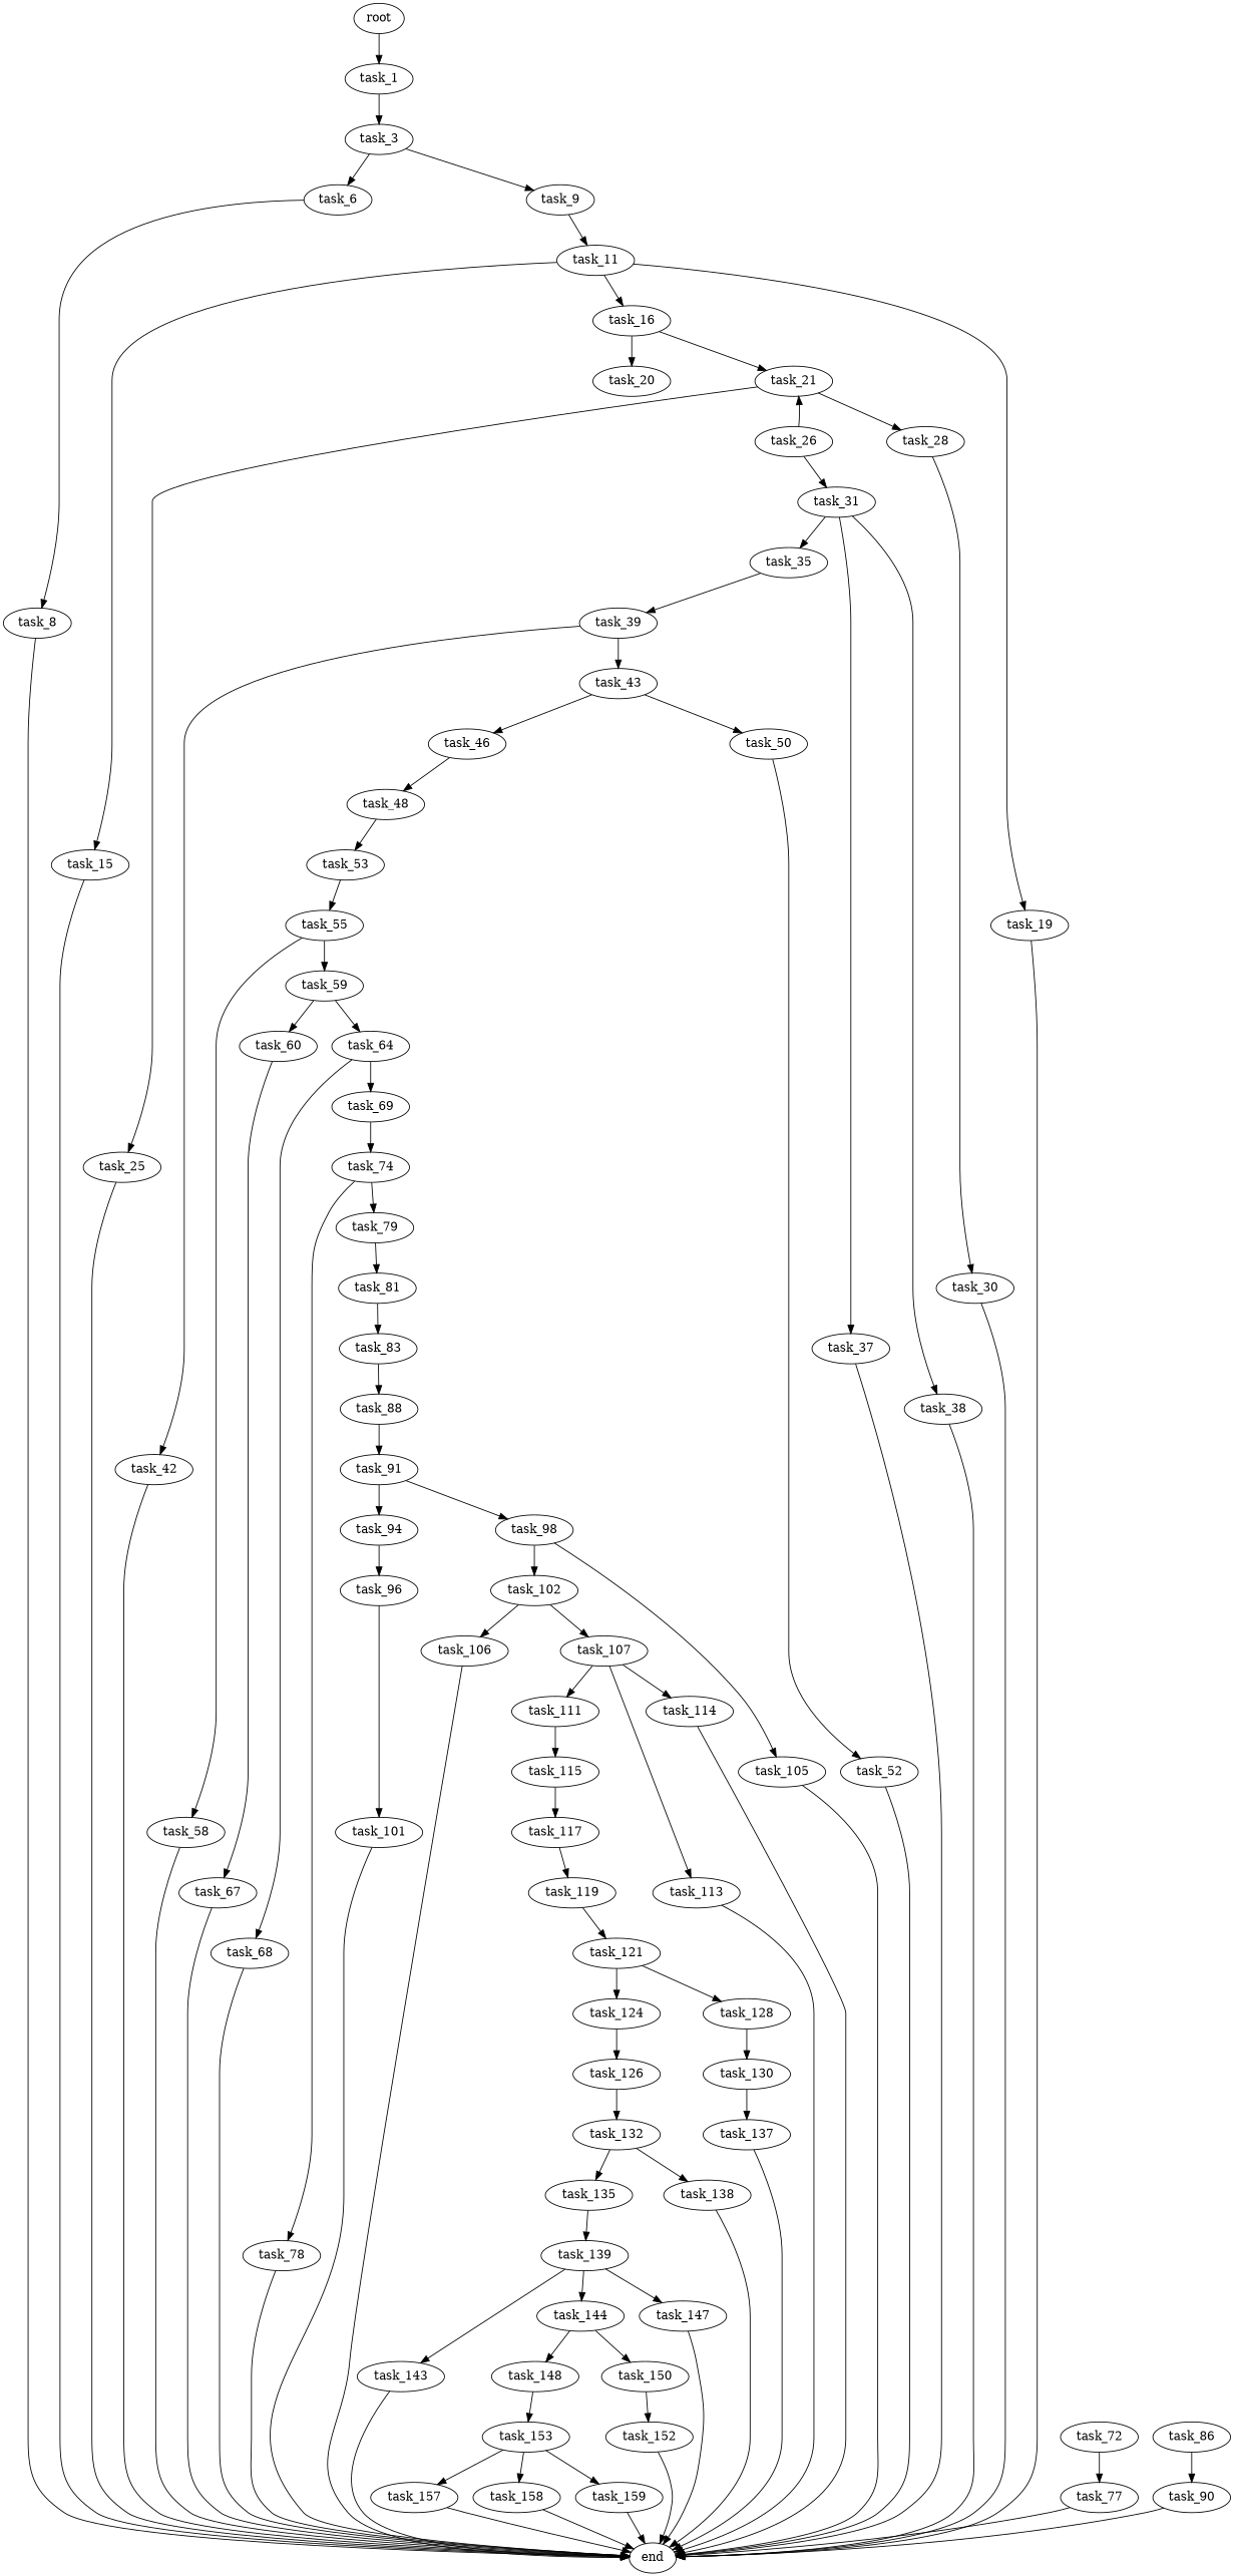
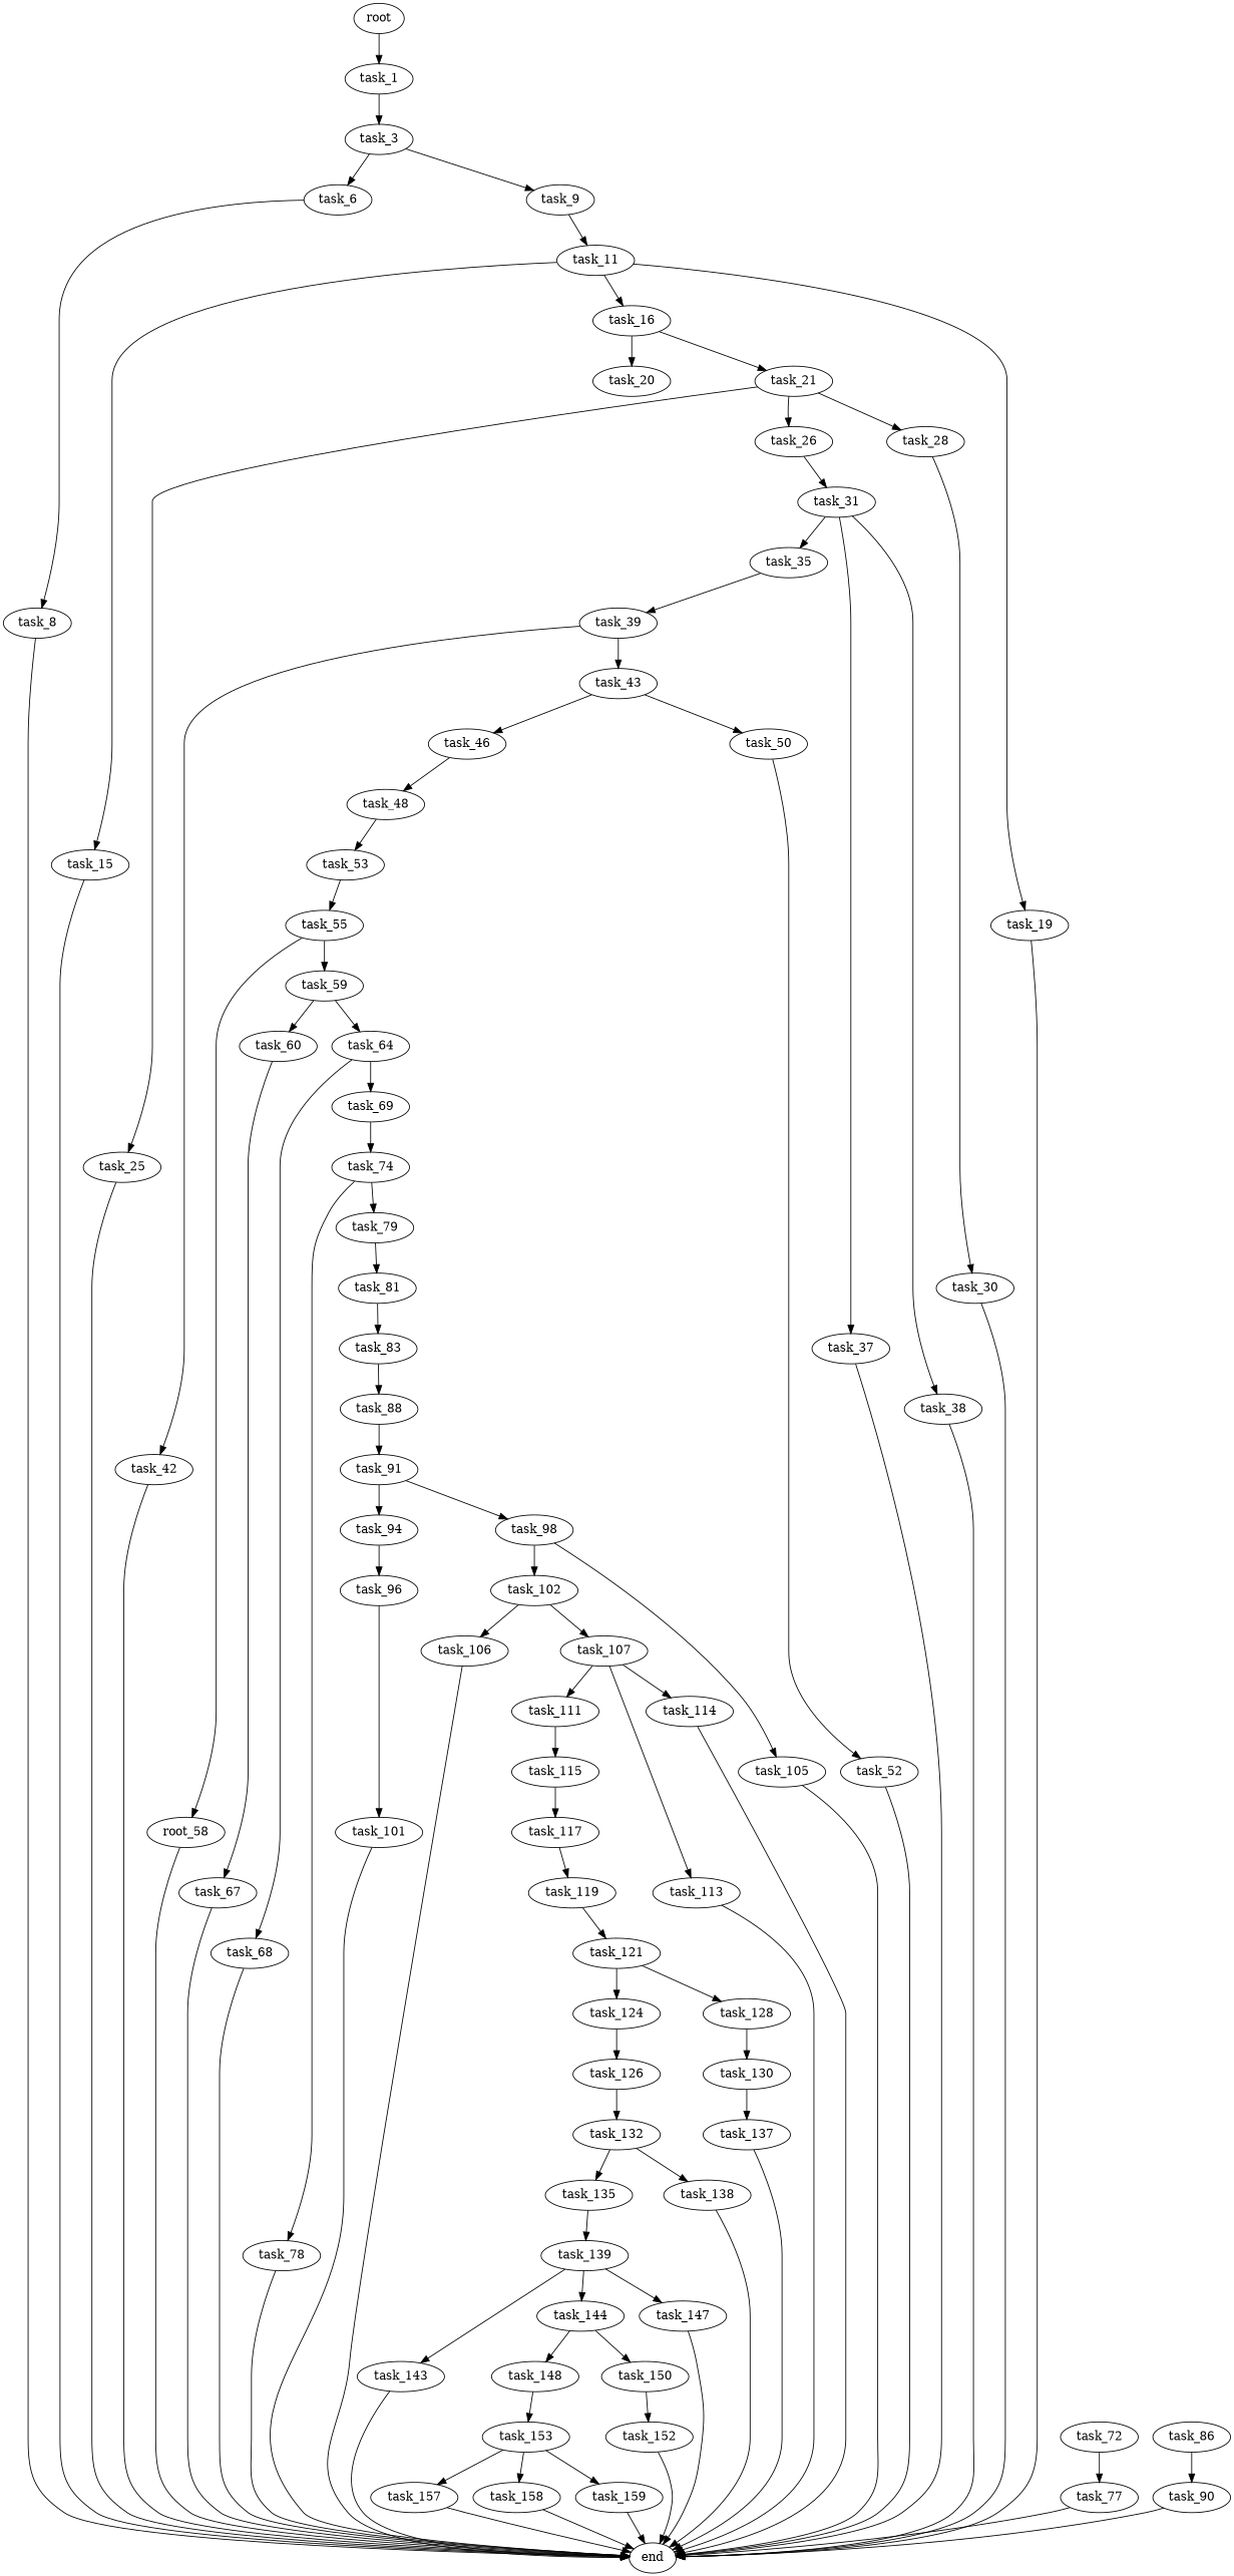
  digraph {
    root
    task_1
    task_3
    task_6
    task_9
    task_8
    task_11
    end
    task_15
    task_16
    task_19
    task_20
    task_21
    task_25
    task_26
    task_28
    task_31
    task_30
    task_35
    task_37
    task_38
    task_39
    task_42
    task_43
    task_46
    task_50
    task_48
    task_52
    task_53
    task_55
-   task_58
+   task_58 [label=root_58]
    task_59
    n33 [label=task_60]
    task_64
    task_67
    task_68
    task_69
    task_74
    task_72
    task_77
    task_78
    task_79
    task_81
    task_83
    task_88
    task_86
    task_90
    task_91
    task_94
    task_98
    task_96
    task_102
    task_105
    task_101
    task_106
    task_107
    task_111
    task_113
    task_114
    task_115
    task_117
    task_119
    task_121
    task_124
    task_128
    task_126
    task_130
    task_132
    task_135
    task_138
    task_137
    task_139
    task_143
    task_144
    task_147
    task_148
    task_150
    task_153
    task_152
    task_157
    task_158
    task_159
    root -> task_1
    task_1 -> task_3
    task_3 -> task_6
    task_3 -> task_9
    task_6 -> task_8
    task_9 -> task_11
    task_8 -> end
    task_11 -> task_15
    task_11 -> task_16
    task_11 -> task_19
    task_15 -> end
    task_16 -> task_20
    task_16 -> task_21
    task_19 -> end
    task_21 -> task_25
-   task_26 -> task_21
+   task_21 -> task_26
    task_21 -> task_28
    task_25 -> end
    task_26 -> task_31
    task_28 -> task_30
    task_31 -> task_35
    task_31 -> task_37
    task_31 -> task_38
    task_30 -> end
    task_35 -> task_39
    task_37 -> end
    task_38 -> end
    task_39 -> task_42
    task_39 -> task_43
    task_42 -> end
    task_43 -> task_46
    task_43 -> task_50
    task_46 -> task_48
    task_50 -> task_52
    task_48 -> task_53
    task_52 -> end
    task_53 -> task_55
    task_55 -> task_58
    task_55 -> task_59
    task_58 -> end
    task_59 -> n33
    task_59 -> task_64
    n33 -> task_67
    task_64 -> task_68
    task_64 -> task_69
    task_67 -> end
    task_68 -> end
    task_69 -> task_74
    task_74 -> task_78
    task_74 -> task_79
    task_72 -> task_77
    task_77 -> end
    task_78 -> end
    task_79 -> task_81
    task_81 -> task_83
    task_83 -> task_88
    task_88 -> task_91
    task_86 -> task_90
    task_90 -> end
    task_91 -> task_94
    task_91 -> task_98
    task_94 -> task_96
    task_98 -> task_102
    task_98 -> task_105
    task_96 -> task_101
    task_102 -> task_106
    task_102 -> task_107
    task_105 -> end
    task_101 -> end
    task_106 -> end
    task_107 -> task_111
    task_107 -> task_113
    task_107 -> task_114
    task_111 -> task_115
    task_113 -> end
    task_114 -> end
    task_115 -> task_117
    task_117 -> task_119
    task_119 -> task_121
    task_121 -> task_124
    task_121 -> task_128
    task_124 -> task_126
    task_128 -> task_130
    task_126 -> task_132
    task_130 -> task_137
    task_132 -> task_135
    task_132 -> task_138
    task_135 -> task_139
    task_138 -> end
    task_137 -> end
    task_139 -> task_143
    task_139 -> task_144
    task_139 -> task_147
    task_143 -> end
    task_144 -> task_148
    task_144 -> task_150
    task_147 -> end
    task_148 -> task_153
    task_150 -> task_152
    task_153 -> task_157
    task_153 -> task_158
    task_153 -> task_159
    task_152 -> end
    task_157 -> end
    task_158 -> end
    task_159 -> end
  }
